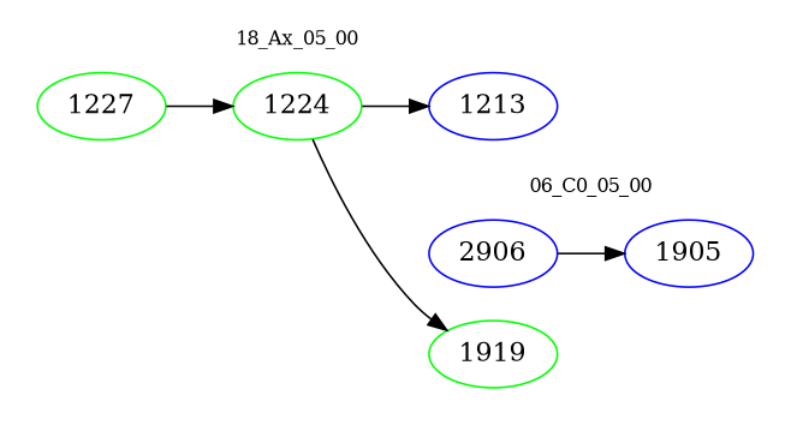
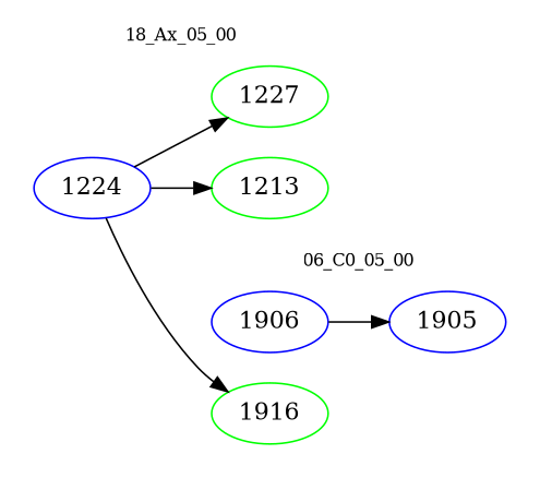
  digraph {
    rankdir=LR
    node [color=blue]
    edge [color=black]
-   n1 [color=green label=1224]
-   n2 [label=1213]
+   n1 [label=1224]
+   n2 [color=green label=1213]
    n3 [color=green label=1227]
-   n4 [label=2906]
+   n4 [label=1906]
    n5 [label=1905]
-   n6 [color=green label=1919]
+   n6 [color=green label=1916]
    subgraph cluster_1 {
      color=white
      fontsize=10
      label="18_Ax_05_00"
      n1
      n2
      n3
    }
    subgraph cluster_2 {
      color=white
      fontsize=10
      label="06_C0_05_00"
      n4
      n5
      n6
    }
    n1 -> n2
-   n3 -> n1
+   n1 -> n3
    n1 -> n6
    n4 -> n5
  }
